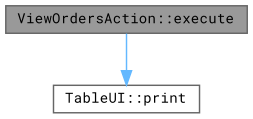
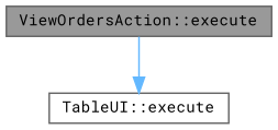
  digraph {
    rankdir=TB
    fontname="Roboto Mono"
    node [fontname="Roboto Mono" fontsize=10 shape=box style=filled]
    n1 [color=gray40 fillcolor=grey60 fontcolor=black height=0.2 label="ViewOrdersAction::execute" width=0.4]
-   n2 [color=grey40 fillcolor=white height=0.2 label="TableUI::print" width=0.4]
+   n2 [color=grey40 fillcolor=white height=0.2 label="TableUI::execute" width=0.4]
    n1 -> n2 [color=steelblue1 fontname="Roboto Mono" fontsize=10 labelfontname=Helvetica labelfontsize=10 style=solid]
  }
